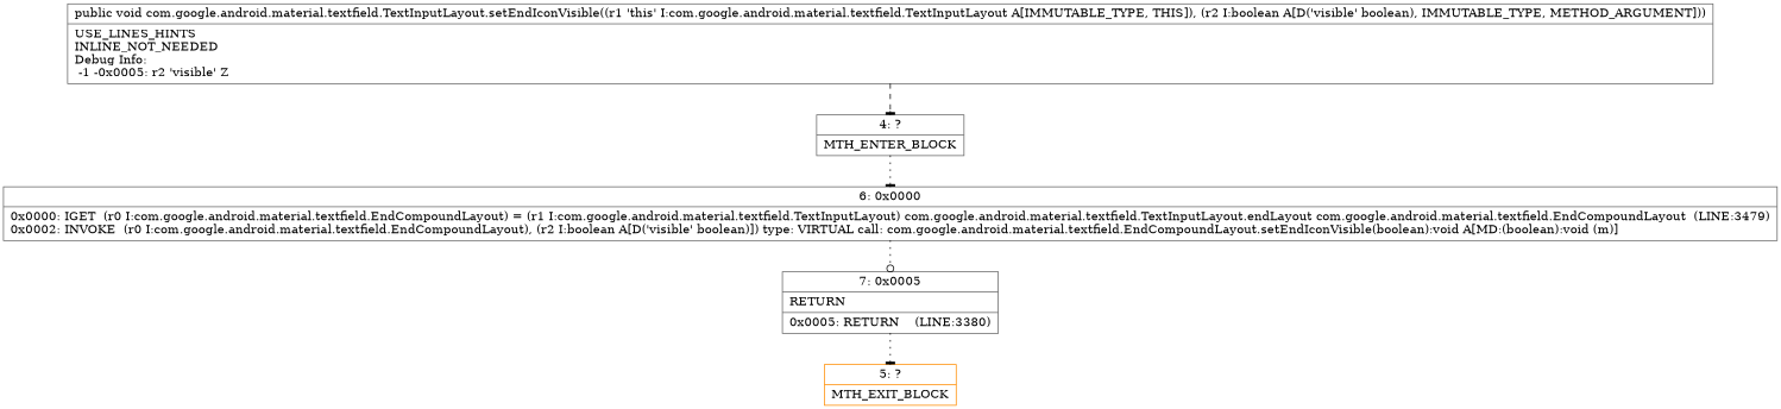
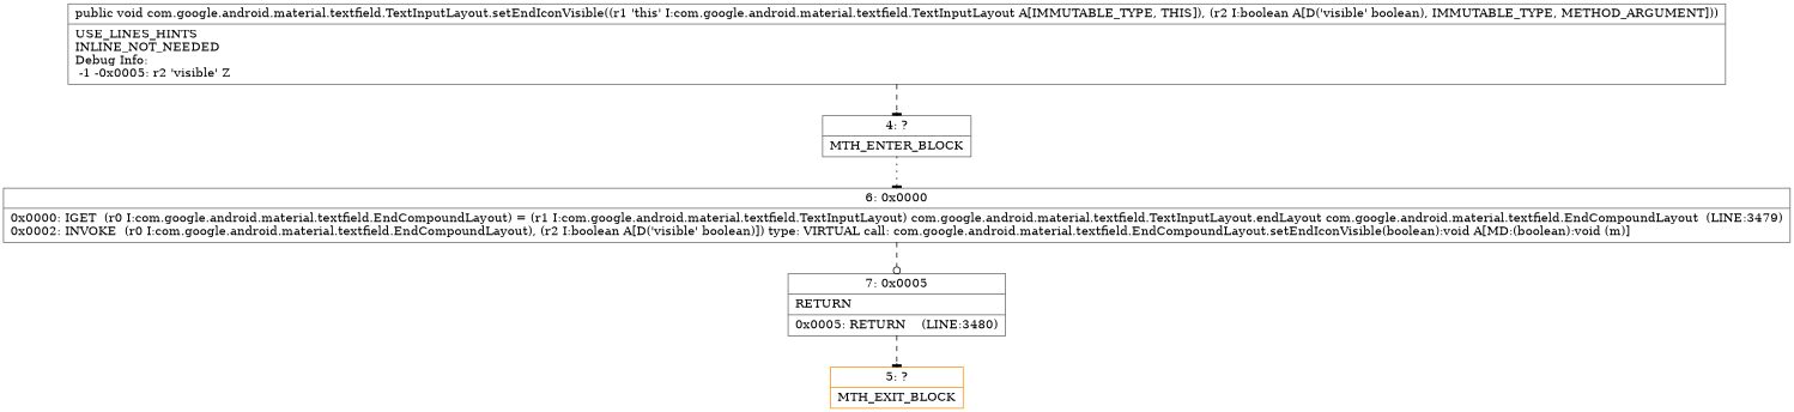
  digraph {
    node [color=gray40 shape=record]
    edge [arrowhead=tee style=dotted]
    n1 [label="{4\:\ ?|MTH_ENTER_BLOCK\l}"]
    n2 [label="{6\:\ 0x0000|0x0000: IGET  (r0 I:com.google.android.material.textfield.EndCompoundLayout) = (r1 I:com.google.android.material.textfield.TextInputLayout) com.google.android.material.textfield.TextInputLayout.endLayout com.google.android.material.textfield.EndCompoundLayout  (LINE:3479)\l0x0002: INVOKE  (r0 I:com.google.android.material.textfield.EndCompoundLayout), (r2 I:boolean A[D('visible' boolean)]) type: VIRTUAL call: com.google.android.material.textfield.EndCompoundLayout.setEndIconVisible(boolean):void A[MD:(boolean):void (m)]\l}"]
-   n3 [label="{7\:\ 0x0005|RETURN\l|0x0005: RETURN    (LINE:3380)\l}"]
+   n3 [label="{7\:\ 0x0005|RETURN\l|0x0005: RETURN    (LINE:3480)\l}"]
    n4 [color=darkorange label="{5\:\ ?|MTH_EXIT_BLOCK\l}"]
    n5 [label="{public void com.google.android.material.textfield.TextInputLayout.setEndIconVisible((r1 'this' I:com.google.android.material.textfield.TextInputLayout A[IMMUTABLE_TYPE, THIS]), (r2 I:boolean A[D('visible' boolean), IMMUTABLE_TYPE, METHOD_ARGUMENT]))  | USE_LINES_HINTS\lINLINE_NOT_NEEDED\lDebug Info:\l  \-1 \-0x0005: r2 'visible' Z\l}"]
    n1 -> n2
-   n2 -> n3 [arrowhead=odot]
-   n3 -> n4
+   n2 -> n3 [arrowhead=odot style=dashed]
+   n3 -> n4 [style=dashed]
    n5 -> n1 [style=dashed]
  }
